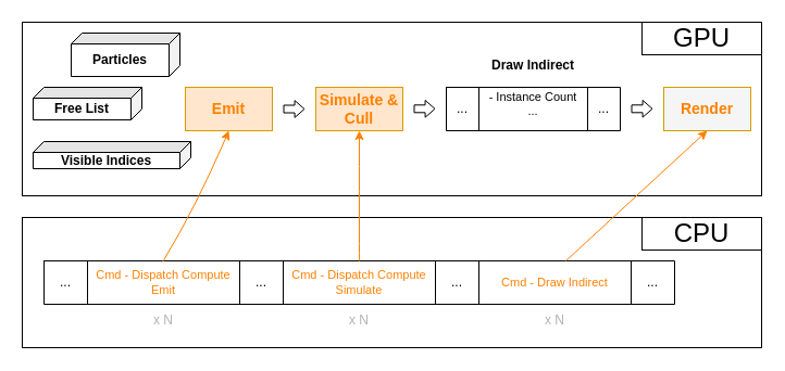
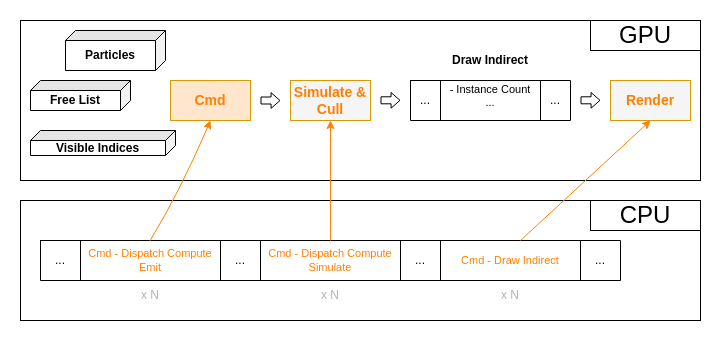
  <mxCell id="0" />
  <mxCell id="1" parent="0" />
  <mxCell id="2" value="" style="rounded=0;whiteSpace=wrap;html=1;fillColor=none;" parent="1" vertex="1"><mxGeometry x="20" y="20" width="680" height="160" as="geometry" /></mxCell>
- <mxCell id="3" value="&lt;b&gt;&lt;font style=&quot;font-size: 14px;&quot; color=&quot;#ff8000&quot;&gt;Emit&lt;/font&gt;&lt;/b&gt;" style="rounded=0;whiteSpace=wrap;html=1;fillColor=#ffe6cc;strokeColor=#d79b00;fontFamily=Helvetica;" parent="1" vertex="1"><mxGeometry x="170" y="80" width="80" height="40" as="geometry" /></mxCell>
- <mxCell id="4" value="&lt;b&gt;&lt;font style=&quot;font-size: 14px;&quot; color=&quot;#ff8000&quot;&gt;Simulate &amp;amp; Cull&lt;/font&gt;&lt;/b&gt;" style="rounded=0;whiteSpace=wrap;html=1;fillColor=#ffe6cc;strokeColor=#d79b00;fontFamily=Helvetica;" parent="1" vertex="1"><mxGeometry x="290" y="80" width="80" height="40" as="geometry" /></mxCell>
+ <mxCell id="3" value="&lt;b&gt;&lt;font style=&quot;font-size: 14px;&quot; color=&quot;#ff8000&quot;&gt;Cmd&lt;/font&gt;&lt;/b&gt;" style="rounded=0;whiteSpace=wrap;html=1;fillColor=#ffe6cc;strokeColor=#d79b00;fontFamily=Helvetica;" parent="1" vertex="1"><mxGeometry x="170" y="80" width="80" height="40" as="geometry" /></mxCell>
+ <mxCell id="4" value="&lt;b&gt;&lt;font style=&quot;font-size: 14px;&quot; color=&quot;#ff8000&quot;&gt;Simulate &amp;amp; Cull&lt;/font&gt;&lt;/b&gt;" style="rounded=0;whiteSpace=wrap;html=1;fillColor=#f5f5f5;strokeColor=#d79b00;fontFamily=Helvetica;" parent="1" vertex="1"><mxGeometry x="290" y="80" width="80" height="40" as="geometry" /></mxCell>
  <mxCell id="5" value="&lt;b&gt;&lt;font style=&quot;font-size: 14px;&quot; color=&quot;#ff8000&quot;&gt;Render&lt;/font&gt;&lt;/b&gt;" style="rounded=0;whiteSpace=wrap;html=1;fillColor=#f5f5f5;strokeColor=#d79b00;fontFamily=Helvetica;" parent="1" vertex="1"><mxGeometry x="610" y="80" width="80" height="40" as="geometry" /></mxCell>
  <mxCell id="6" value="" style="shape=table;startSize=0;container=1;collapsible=0;childLayout=tableLayout;fontSize=14;fontFamily=Helvetica;" parent="1" vertex="1"><mxGeometry x="410" y="80" width="160.0" height="40" as="geometry" /></mxCell>
  <mxCell id="7" value="" style="shape=tableRow;horizontal=0;startSize=0;swimlaneHead=0;swimlaneBody=0;strokeColor=inherit;top=0;left=0;bottom=0;right=0;collapsible=0;dropTarget=0;fillColor=none;points=[[0,0.5],[1,0.5]];portConstraint=eastwest;fontSize=12;fontFamily=Helvetica;" parent="6" vertex="1"><mxGeometry width="160.0" height="40" as="geometry" /></mxCell>
  <mxCell id="8" value="..." style="shape=partialRectangle;html=1;whiteSpace=wrap;connectable=0;strokeColor=inherit;overflow=hidden;fillColor=none;top=0;left=0;bottom=0;right=0;pointerEvents=1;fontSize=12;fontFamily=Helvetica;" parent="7" vertex="1"><mxGeometry width="30" height="40" as="geometry"><mxRectangle width="30" height="40" as="alternateBounds" /></mxGeometry></mxCell>
  <mxCell id="9" value="&lt;div style=&quot;font-size: 11px;&quot;&gt;&lt;font style=&quot;font-size: 11px;&quot;&gt;- Instance Count&lt;/font&gt;&lt;/div&gt;&lt;div style=&quot;font-size: 11px;&quot;&gt;&lt;font style=&quot;font-size: 11px;&quot;&gt;...&lt;br&gt;&lt;/font&gt;&lt;div&gt;&lt;br&gt;&lt;/div&gt;&lt;/div&gt;" style="shape=partialRectangle;html=1;whiteSpace=wrap;connectable=0;strokeColor=inherit;overflow=hidden;fillColor=none;top=0;left=0;bottom=0;right=0;pointerEvents=1;fontSize=12;fontFamily=Helvetica;align=center;" parent="7" vertex="1"><mxGeometry x="30" width="100" height="40" as="geometry"><mxRectangle width="100" height="40" as="alternateBounds" /></mxGeometry></mxCell>
  <mxCell id="10" value="..." style="shape=partialRectangle;html=1;whiteSpace=wrap;connectable=0;strokeColor=inherit;overflow=hidden;fillColor=none;top=0;left=0;bottom=0;right=0;pointerEvents=1;fontSize=12;fontFamily=Helvetica;" parent="7" vertex="1"><mxGeometry x="130" width="30" height="40" as="geometry"><mxRectangle width="30" height="40" as="alternateBounds" /></mxGeometry></mxCell>
  <mxCell id="11" value="&lt;b&gt;Draw Indirect&lt;/b&gt;" style="text;html=1;align=center;verticalAlign=middle;whiteSpace=wrap;rounded=0;fontFamily=Helvetica;" parent="1" vertex="1"><mxGeometry x="430" y="40" width="120" height="40" as="geometry" /></mxCell>
  <mxCell id="12" value="" style="shape=flexArrow;endArrow=classic;html=1;rounded=0;width=7;endWidth=7.692;endSize=2.642;" parent="1" edge="1"><mxGeometry width="50" height="50" relative="1" as="geometry"><mxPoint x="260" y="100" as="sourcePoint" /><mxPoint x="280" y="100" as="targetPoint" /></mxGeometry></mxCell>
  <mxCell id="13" value="" style="shape=flexArrow;endArrow=classic;html=1;rounded=0;width=7;endWidth=7.692;endSize=2.642;" parent="1" edge="1"><mxGeometry width="50" height="50" relative="1" as="geometry"><mxPoint x="380" y="99.81" as="sourcePoint" /><mxPoint x="400" y="99.81" as="targetPoint" /></mxGeometry></mxCell>
  <mxCell id="14" value="" style="shape=flexArrow;endArrow=classic;html=1;rounded=0;width=7;endWidth=7.692;endSize=2.642;" parent="1" edge="1"><mxGeometry width="50" height="50" relative="1" as="geometry"><mxPoint x="580" y="99.81" as="sourcePoint" /><mxPoint x="600" y="99.81" as="targetPoint" /></mxGeometry></mxCell>
  <mxCell id="15" value="&lt;b&gt;Particles&lt;/b&gt;" style="shape=cube;whiteSpace=wrap;html=1;boundedLbl=1;backgroundOutline=1;darkOpacity=0.05;darkOpacity2=0.1;size=10;direction=south;fontFamily=Helvetica;" parent="1" vertex="1"><mxGeometry x="65" y="30" width="100" height="40" as="geometry" /></mxCell>
  <mxCell id="16" value="&lt;b&gt;Free List&lt;/b&gt;" style="shape=cube;whiteSpace=wrap;html=1;boundedLbl=1;backgroundOutline=1;darkOpacity=0.05;darkOpacity2=0.1;size=10;direction=south;fontFamily=Helvetica;" parent="1" vertex="1"><mxGeometry x="30" y="80" width="100" height="30" as="geometry" /></mxCell>
  <mxCell id="17" value="&lt;b&gt;Visible Indices&lt;/b&gt;" style="shape=cube;whiteSpace=wrap;html=1;boundedLbl=1;backgroundOutline=1;darkOpacity=0.05;darkOpacity2=0.1;size=10;direction=south;fontFamily=Helvetica;" parent="1" vertex="1"><mxGeometry x="30" y="130" width="145" height="25" as="geometry" /></mxCell>
  <mxCell id="18" value="&lt;font style=&quot;font-size: 24px;&quot;&gt;GPU&lt;/font&gt;" style="text;html=1;align=center;verticalAlign=middle;whiteSpace=wrap;rounded=0;strokeColor=default;fontFamily=Helvetica;" parent="1" vertex="1"><mxGeometry x="590" y="20" width="110" height="30" as="geometry" /></mxCell>
  <mxCell id="19" value="" style="rounded=0;whiteSpace=wrap;html=1;fillColor=none;fontFamily=Helvetica;" parent="1" vertex="1"><mxGeometry x="20" y="200" width="680" height="120" as="geometry" /></mxCell>
  <mxCell id="20" value="&lt;font style=&quot;font-size: 24px;&quot;&gt;CPU&lt;/font&gt;" style="text;html=1;align=center;verticalAlign=middle;whiteSpace=wrap;rounded=0;strokeColor=default;fontFamily=Helvetica;" parent="1" vertex="1"><mxGeometry x="590" y="200" width="110" height="30" as="geometry" /></mxCell>
  <mxCell id="21" value="" style="shape=table;startSize=0;container=1;collapsible=0;childLayout=tableLayout;fontSize=16;fontFamily=Helvetica;align=center;strokeWidth=1;perimeterSpacing=3;" parent="1" vertex="1"><mxGeometry x="40" y="240" width="580" height="40" as="geometry" /></mxCell>
  <mxCell id="22" value="" style="shape=tableRow;horizontal=0;startSize=0;swimlaneHead=0;swimlaneBody=0;strokeColor=inherit;top=0;left=0;bottom=0;right=0;collapsible=0;dropTarget=0;fillColor=none;points=[[0,0.5],[1,0.5]];portConstraint=eastwest;fontSize=12;fontFamily=Helvetica;align=center;strokeWidth=1;perimeterSpacing=3;" parent="21" vertex="1"><mxGeometry width="580" height="40" as="geometry" /></mxCell>
  <mxCell id="23" value="..." style="shape=partialRectangle;html=1;whiteSpace=wrap;connectable=0;strokeColor=inherit;overflow=hidden;fillColor=none;top=0;left=0;bottom=0;right=0;pointerEvents=1;fontSize=12;fontFamily=Helvetica;align=center;strokeWidth=1;perimeterSpacing=3;" parent="22" vertex="1"><mxGeometry width="40" height="40" as="geometry"><mxRectangle width="40" height="40" as="alternateBounds" /></mxGeometry></mxCell>
  <mxCell id="24" value="&lt;div style=&quot;font-size: 11px;&quot;&gt;&lt;font color=&quot;#ff8000&quot;&gt;Cmd - Dispatch Compute&lt;/font&gt;&lt;/div&gt;&lt;div style=&quot;font-size: 11px;&quot;&gt;&lt;font color=&quot;#ff8000&quot;&gt;Emit&lt;/font&gt;&lt;/div&gt;" style="shape=partialRectangle;html=1;whiteSpace=wrap;connectable=0;strokeColor=inherit;overflow=hidden;fillColor=none;top=0;left=0;bottom=0;right=0;pointerEvents=1;fontSize=12;fontFamily=Helvetica;align=center;strokeWidth=1;perimeterSpacing=3;" parent="22" vertex="1"><mxGeometry x="40" width="140" height="40" as="geometry"><mxRectangle width="140" height="40" as="alternateBounds" /></mxGeometry></mxCell>
  <mxCell id="25" value="..." style="shape=partialRectangle;html=1;whiteSpace=wrap;connectable=0;strokeColor=inherit;overflow=hidden;fillColor=none;top=0;left=0;bottom=0;right=0;pointerEvents=1;fontSize=12;fontFamily=Helvetica;align=center;strokeWidth=1;perimeterSpacing=3;" parent="22" vertex="1"><mxGeometry x="180" width="40" height="40" as="geometry"><mxRectangle width="40" height="40" as="alternateBounds" /></mxGeometry></mxCell>
  <mxCell id="26" value="&lt;div style=&quot;font-size: 11px;&quot;&gt;&lt;font color=&quot;#ff8000&quot;&gt;Cmd - Dispatch Compute&lt;/font&gt;&lt;/div&gt;&lt;div style=&quot;font-size: 11px;&quot;&gt;&lt;font color=&quot;#ff8000&quot;&gt;Simulate&lt;/font&gt;&lt;/div&gt;" style="shape=partialRectangle;html=1;whiteSpace=wrap;connectable=0;strokeColor=inherit;overflow=hidden;fillColor=none;top=0;left=0;bottom=0;right=0;pointerEvents=1;fontSize=12;fontFamily=Helvetica;align=center;strokeWidth=1;perimeterSpacing=3;" parent="22" vertex="1"><mxGeometry x="220" width="140" height="40" as="geometry"><mxRectangle width="140" height="40" as="alternateBounds" /></mxGeometry></mxCell>
  <mxCell id="27" value="..." style="shape=partialRectangle;html=1;whiteSpace=wrap;connectable=0;strokeColor=inherit;overflow=hidden;fillColor=none;top=0;left=0;bottom=0;right=0;pointerEvents=1;fontSize=12;fontFamily=Helvetica;align=center;strokeWidth=1;perimeterSpacing=3;" parent="22" vertex="1"><mxGeometry x="360" width="40" height="40" as="geometry"><mxRectangle width="40" height="40" as="alternateBounds" /></mxGeometry></mxCell>
  <mxCell id="28" value="&lt;div style=&quot;font-size: 11px;&quot;&gt;&lt;font color=&quot;#ff8000&quot;&gt;Cmd - Draw Indirect&lt;/font&gt;&lt;/div&gt;" style="shape=partialRectangle;html=1;whiteSpace=wrap;connectable=0;strokeColor=inherit;overflow=hidden;fillColor=none;top=0;left=0;bottom=0;right=0;pointerEvents=1;fontSize=12;fontFamily=Helvetica;align=center;strokeWidth=1;perimeterSpacing=3;" parent="22" vertex="1"><mxGeometry x="400" width="140" height="40" as="geometry"><mxRectangle width="140" height="40" as="alternateBounds" /></mxGeometry></mxCell>
  <mxCell id="29" value="..." style="shape=partialRectangle;html=1;whiteSpace=wrap;connectable=0;strokeColor=inherit;overflow=hidden;fillColor=none;top=0;left=0;bottom=0;right=0;pointerEvents=1;fontSize=12;fontFamily=Helvetica;align=center;strokeWidth=1;perimeterSpacing=3;" parent="22" vertex="1"><mxGeometry x="540" width="40" height="40" as="geometry"><mxRectangle width="40" height="40" as="alternateBounds" /></mxGeometry></mxCell>
  <mxCell id="30" value="" style="endArrow=classic;html=1;rounded=0;curved=1;strokeColor=#FF8000;fontFamily=Helvetica;exitX=0.192;exitY=0.072;exitDx=0;exitDy=0;exitPerimeter=0;entryX=0.5;entryY=1;entryDx=0;entryDy=0;" parent="1" source="22" target="3" edge="1"><mxGeometry width="50" height="50" relative="1" as="geometry"><mxPoint x="140" y="275" as="sourcePoint" /><mxPoint x="410" y="155" as="targetPoint" /><Array as="points"><mxPoint x="180" y="190" /></Array></mxGeometry></mxCell>
  <mxCell id="31" value="" style="endArrow=classic;html=1;rounded=0;curved=1;strokeColor=#FF8000;fontFamily=Helvetica;exitX=0.192;exitY=0.072;exitDx=0;exitDy=0;exitPerimeter=0;entryX=0.5;entryY=1;entryDx=0;entryDy=0;" parent="1" target="4" edge="1"><mxGeometry width="50" height="50" relative="1" as="geometry"><mxPoint x="330" y="240" as="sourcePoint" /><mxPoint x="390" y="120" as="targetPoint" /><Array as="points" /></mxGeometry></mxCell>
  <mxCell id="32" value="" style="endArrow=classic;html=1;rounded=0;curved=1;strokeColor=#FF8000;fontFamily=Helvetica;exitX=0.192;exitY=0.072;exitDx=0;exitDy=0;exitPerimeter=0;entryX=0.5;entryY=1;entryDx=0;entryDy=0;" parent="1" target="5" edge="1"><mxGeometry width="50" height="50" relative="1" as="geometry"><mxPoint x="520" y="240" as="sourcePoint" /><mxPoint x="520" y="120" as="targetPoint" /><Array as="points" /></mxGeometry></mxCell>
  <mxCell id="33" value="x N" style="text;html=1;align=center;verticalAlign=middle;whiteSpace=wrap;rounded=0;fontColor=#B3B3B3;" parent="1" vertex="1"><mxGeometry x="120" y="280" width="60" height="30" as="geometry" /></mxCell>
  <mxCell id="34" value="x N" style="text;html=1;align=center;verticalAlign=middle;whiteSpace=wrap;rounded=0;fontColor=#B3B3B3;" parent="1" vertex="1"><mxGeometry x="300" y="280" width="60" height="30" as="geometry" /></mxCell>
  <mxCell id="35" value="x N" style="text;html=1;align=center;verticalAlign=middle;whiteSpace=wrap;rounded=0;fontColor=#B3B3B3;" parent="1" vertex="1"><mxGeometry x="480" y="280" width="60" height="30" as="geometry" /></mxCell>
